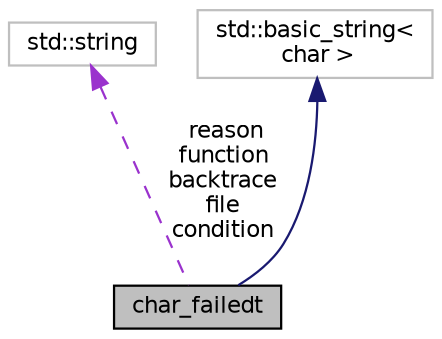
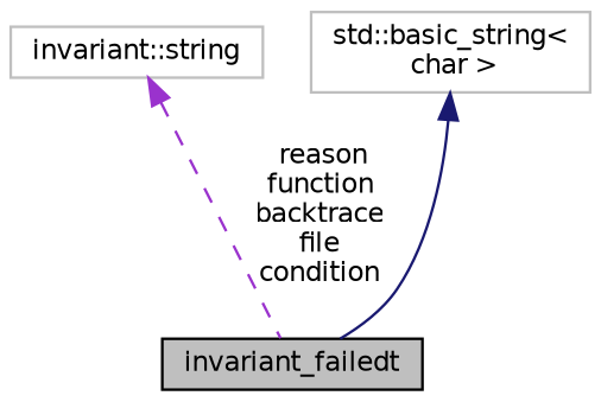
  digraph {
    node [color=grey75 fontname=Helvetica fontsize=10 shape=record]
    edge [dir=back fontname=Helvetica fontsize=10 labelfontname=Helvetica labelfontsize=10]
-   n1 [color=black fillcolor=grey75 fontcolor=black height=0.2 label=char_failedt style=filled width=0.4]
-   n2 [height=0.2 label="std::string" width=0.4]
+   n1 [color=black fillcolor=grey75 fontcolor=black height=0.2 label=invariant_failedt style=filled width=0.4]
+   n2 [height=0.2 label="invariant::string" width=0.4]
    n3 [height=0.2 label="std::basic_string\<\l char \>" width=0.4]
    n2 -> n1 [color=darkorchid3 label=" reason\nfunction\nbacktrace\nfile\ncondition" style=dashed]
    n3 -> n1 [color=midnightblue style=solid]
  }
